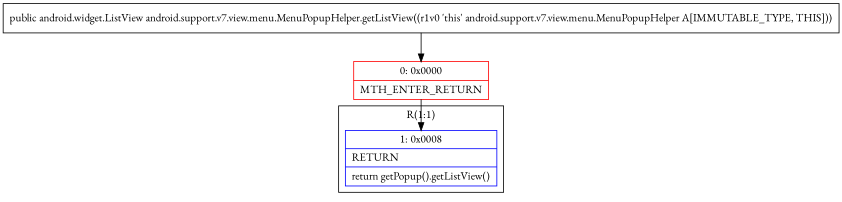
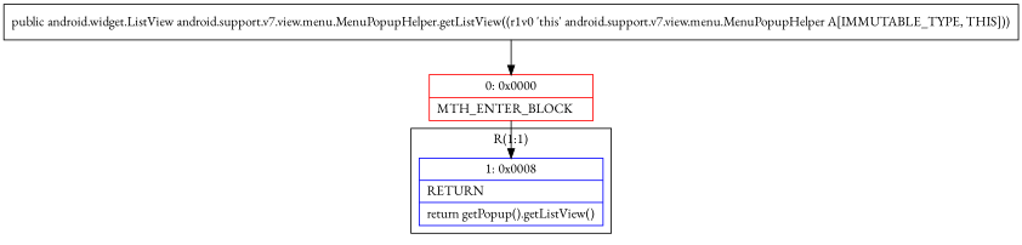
  digraph {
    fontname="EB Garamond"
    node [shape=record fontname="EB Garamond"]
    edge [fontname="EB Garamond"]
    n1 [color=blue label="{1\:\ 0x0008|RETURN\l|return getPopup().getListView()\l}"]
-   n2 [color=red label="{0\:\ 0x0000|MTH_ENTER_RETURN\l}"]
+   n2 [color=red label="{0\:\ 0x0000|MTH_ENTER_BLOCK\l}"]
    n3 [label="{public android.widget.ListView android.support.v7.view.menu.MenuPopupHelper.getListView((r1v0 'this' android.support.v7.view.menu.MenuPopupHelper A[IMMUTABLE_TYPE, THIS])) }"]
    subgraph cluster_1 {
      label="R(1:1)"
      n1
    }
    n2 -> n1
    n3 -> n2
  }
